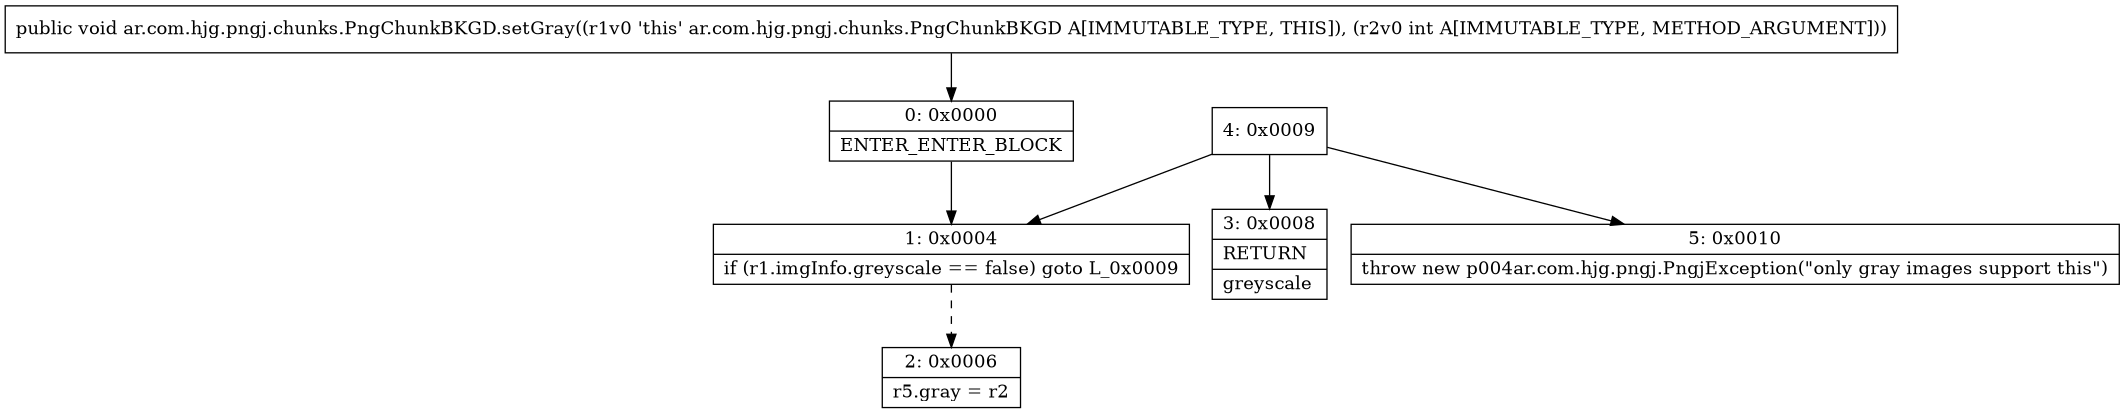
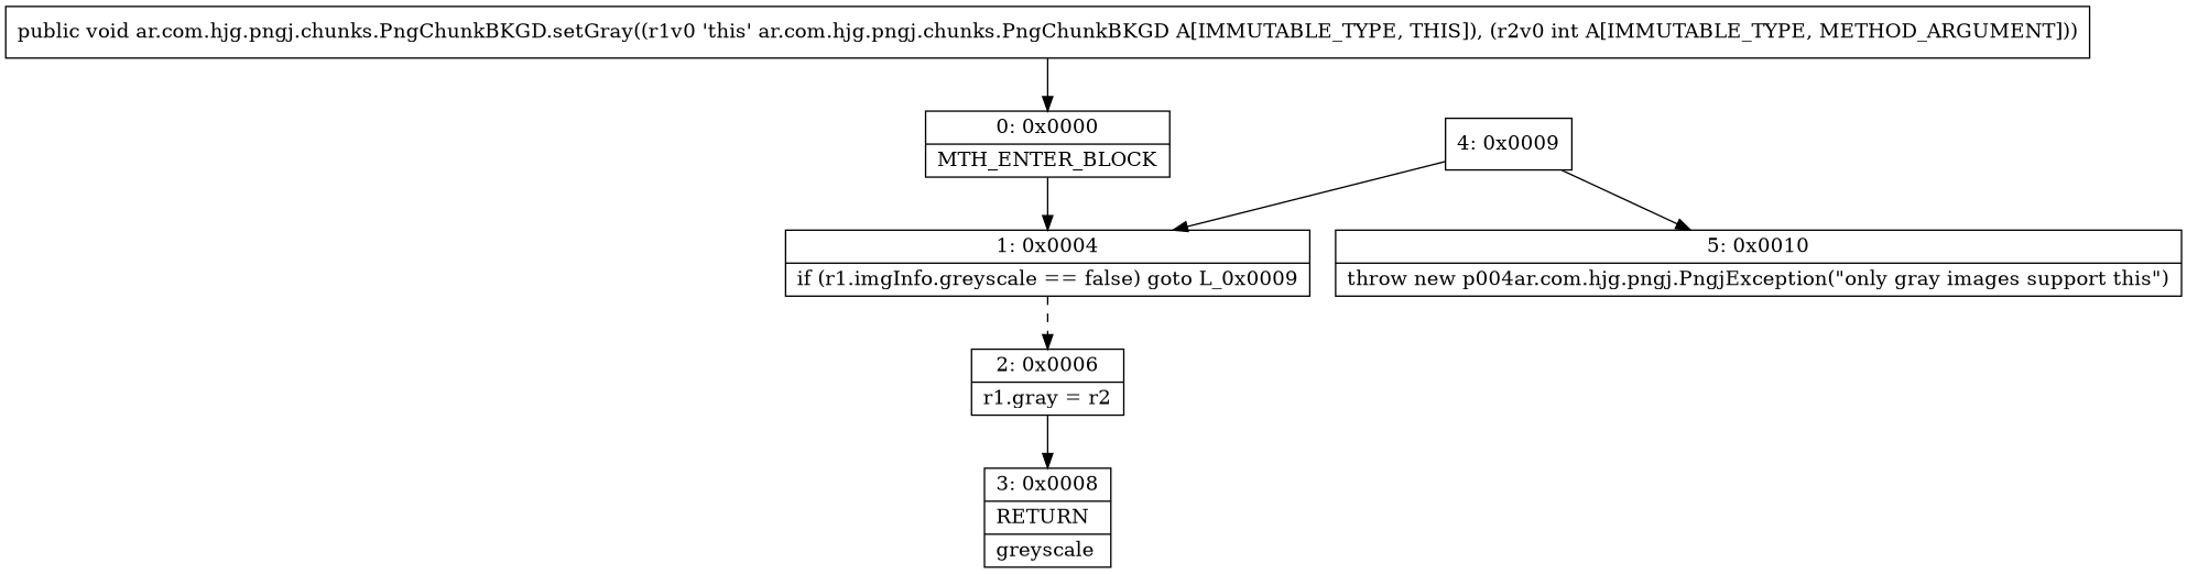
  digraph {
    node [shape=record]
-   n1 [label="{0\:\ 0x0000|ENTER_ENTER_BLOCK\l}"]
+   n1 [label="{0\:\ 0x0000|MTH_ENTER_BLOCK\l}"]
    n2 [label="{1\:\ 0x0004|if (r1.imgInfo.greyscale == false) goto L_0x0009\l}"]
-   n3 [label="{2\:\ 0x0006|r5.gray = r2\l}"]
+   n3 [label="{2\:\ 0x0006|r1.gray = r2\l}"]
    n4 [label="{3\:\ 0x0008|RETURN\l|greyscale\l}"]
    n5 [label="{4\:\ 0x0009}"]
    n6 [label="{5\:\ 0x0010|throw new p004ar.com.hjg.pngj.PngjException(\"only gray images support this\")\l}"]
    n7 [label="{public void ar.com.hjg.pngj.chunks.PngChunkBKGD.setGray((r1v0 'this' ar.com.hjg.pngj.chunks.PngChunkBKGD A[IMMUTABLE_TYPE, THIS]), (r2v0 int A[IMMUTABLE_TYPE, METHOD_ARGUMENT])) }"]
    n1 -> n2
    n2 -> n3 [style=dashed]
-   n5 -> n4
+   n3 -> n4
    n5 -> n2
    n5 -> n6
    n7 -> n1
  }
